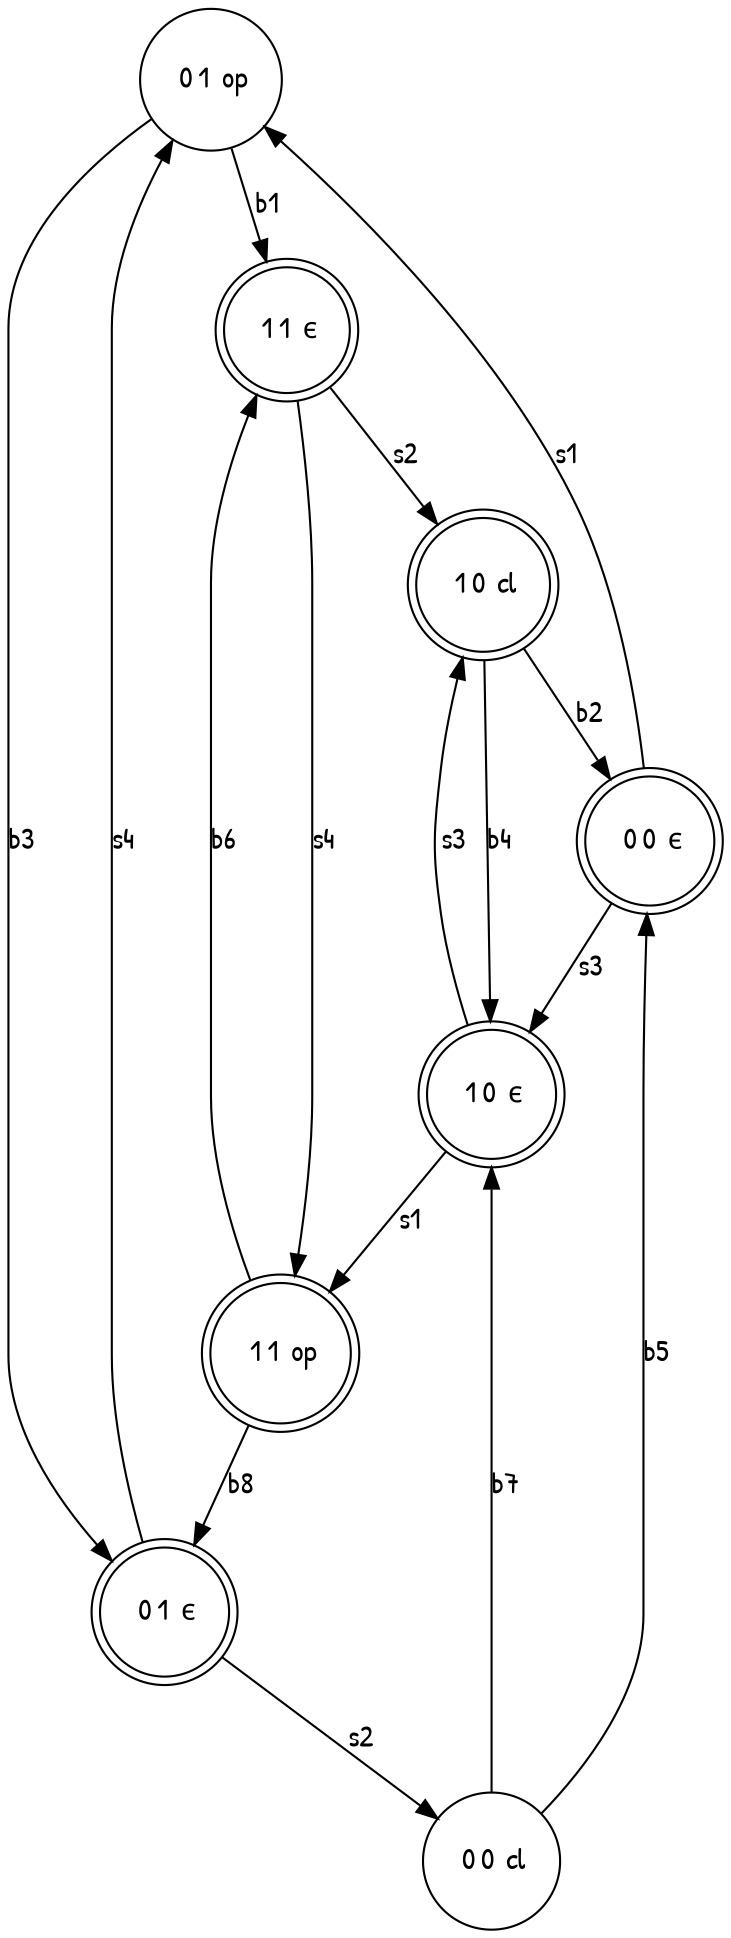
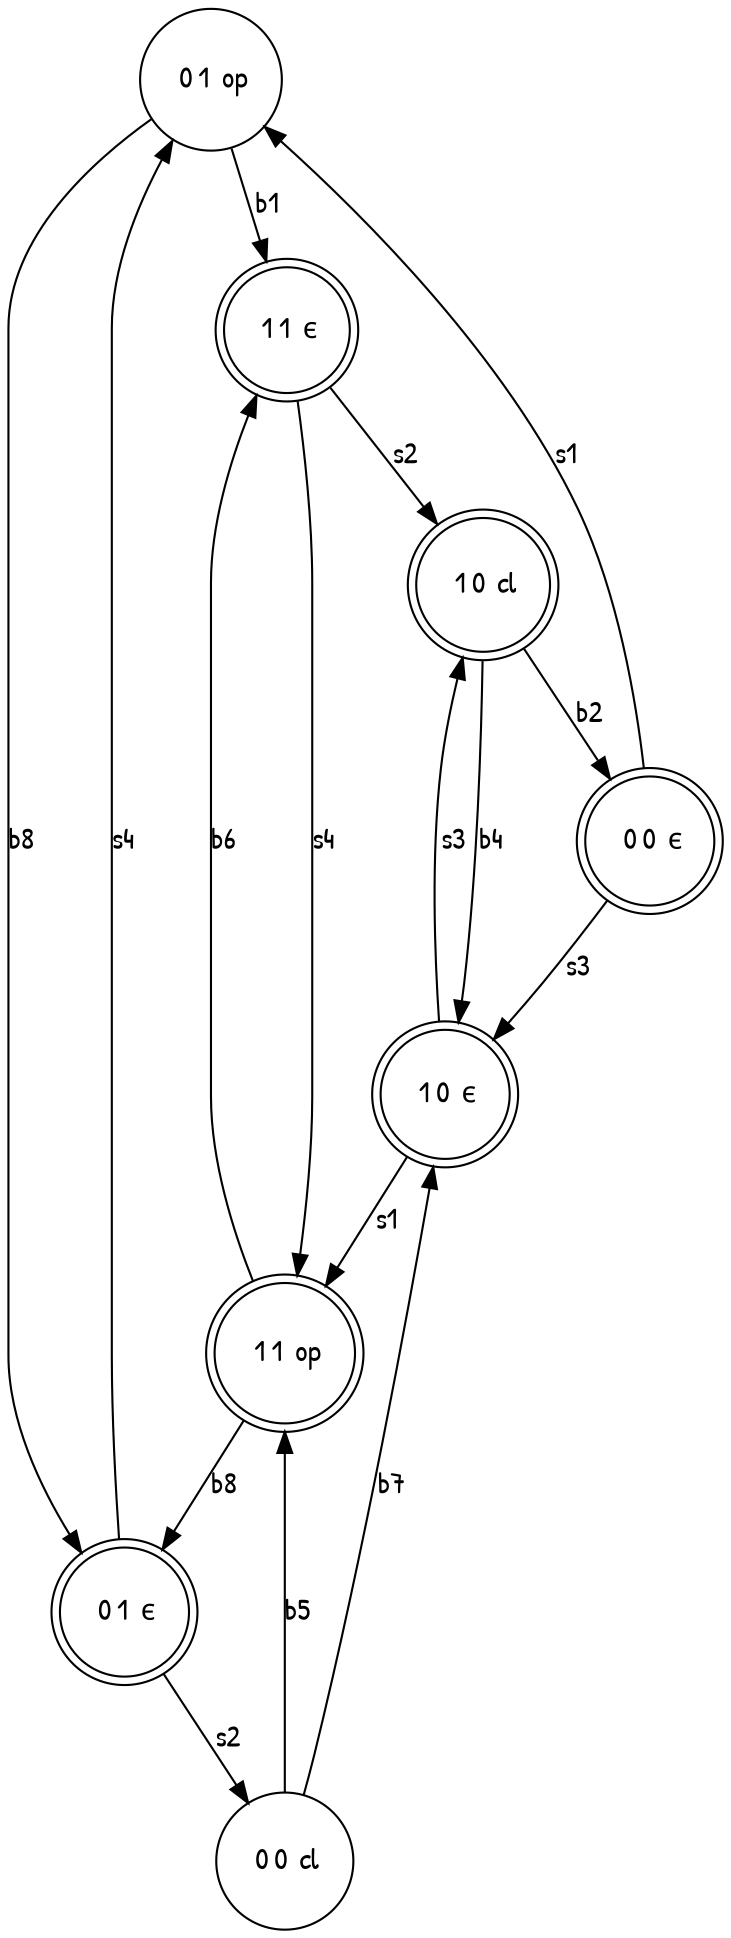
  digraph {
    fontname="Patrick Hand"
    node [fontname="Patrick Hand" shape=doublecircle]
    edge [fontname="Patrick Hand"]
    " 0 1  op" [shape=circle]
    " 0 0  ϵ"
    " 1 0  ϵ"
    " 1 1  ϵ"
    " 0 1  ϵ"
    " 0 0  cl" [shape=circle]
    " 1 0  cl"
    " 1 1  op"
    " 0 1  op" -> " 1 1  ϵ" [label=b1]
-   " 0 1  op" -> " 0 1  ϵ" [label=b3]
+   " 0 1  op" -> " 0 1  ϵ" [label=b8]
    " 0 0  ϵ" -> " 0 1  op" [label=s1]
    " 0 0  ϵ" -> " 1 0  ϵ" [label=s3]
    " 1 0  ϵ" -> " 1 0  cl" [label=s3]
    " 1 0  ϵ" -> " 1 1  op" [label=s1]
    " 1 1  ϵ" -> " 1 0  cl" [label=s2]
    " 1 1  ϵ" -> " 1 1  op" [label=s4]
    " 0 1  ϵ" -> " 0 1  op" [label=s4]
    " 0 1  ϵ" -> " 0 0  cl" [label=s2]
-   " 0 0  cl" -> " 0 0  ϵ" [label=b5]
+   " 0 0  cl" -> " 1 1  op" [label=b5]
    " 0 0  cl" -> " 1 0  ϵ" [label=b7]
    " 1 0  cl" -> " 0 0  ϵ" [label=b2]
    " 1 0  cl" -> " 1 0  ϵ" [label=b4]
    " 1 1  op" -> " 1 1  ϵ" [label=b6]
    " 1 1  op" -> " 0 1  ϵ" [label=b8]
  }
